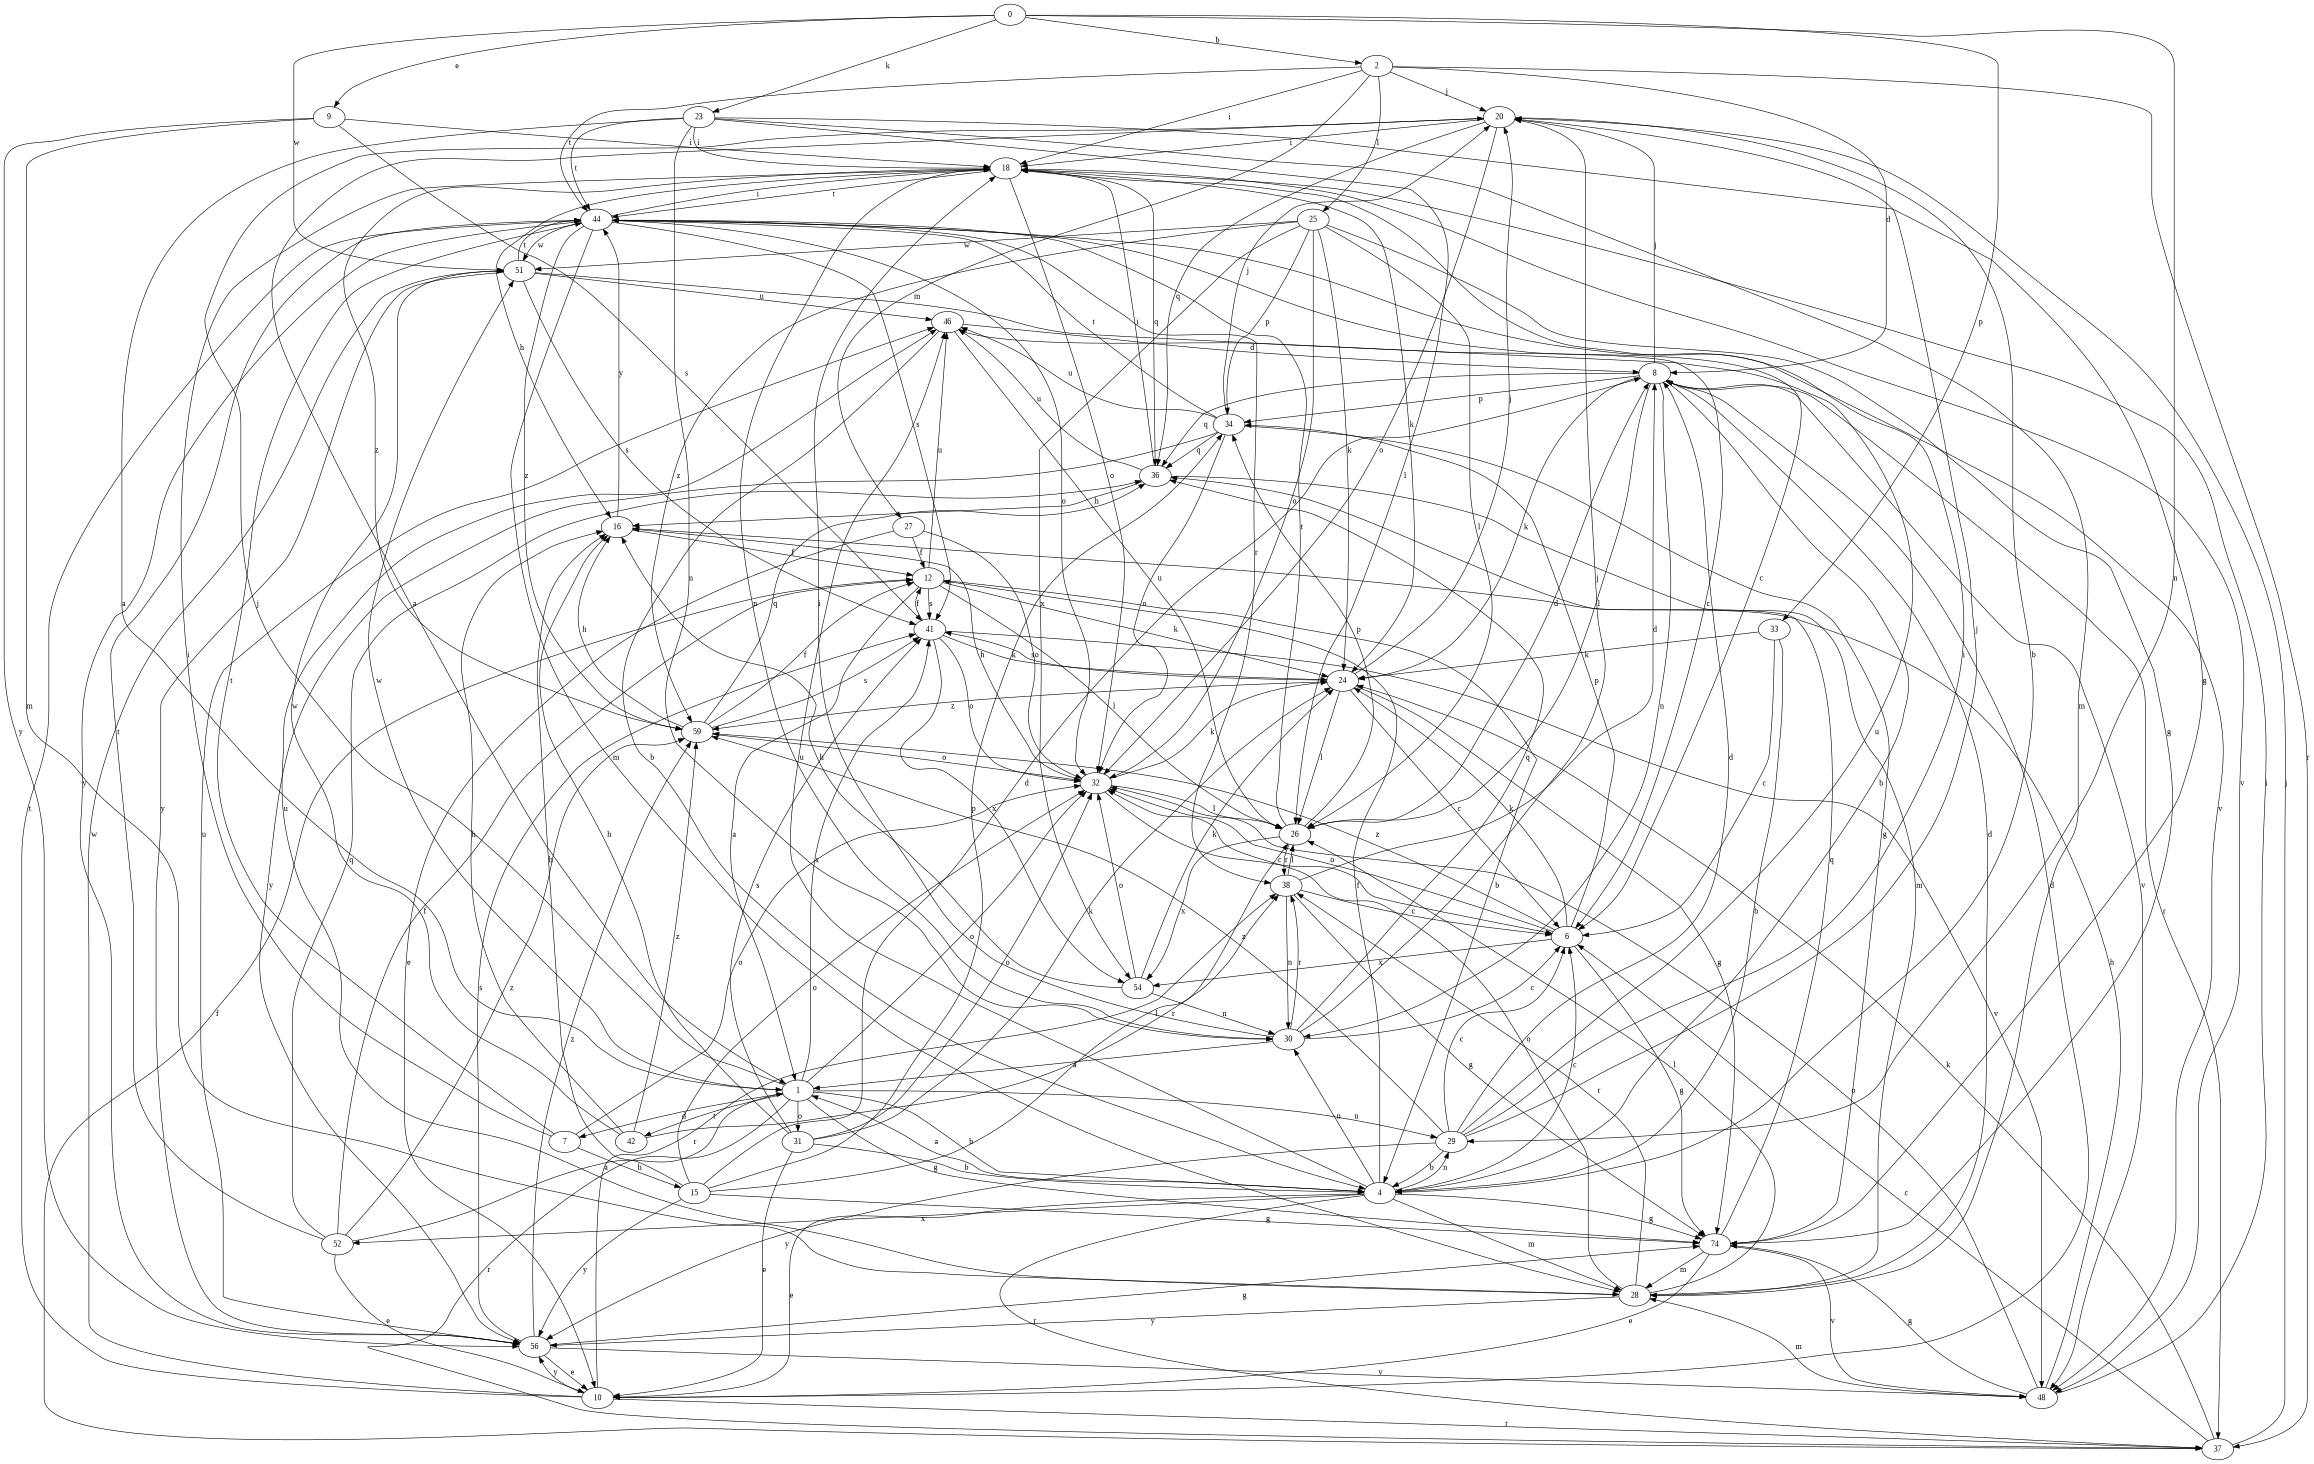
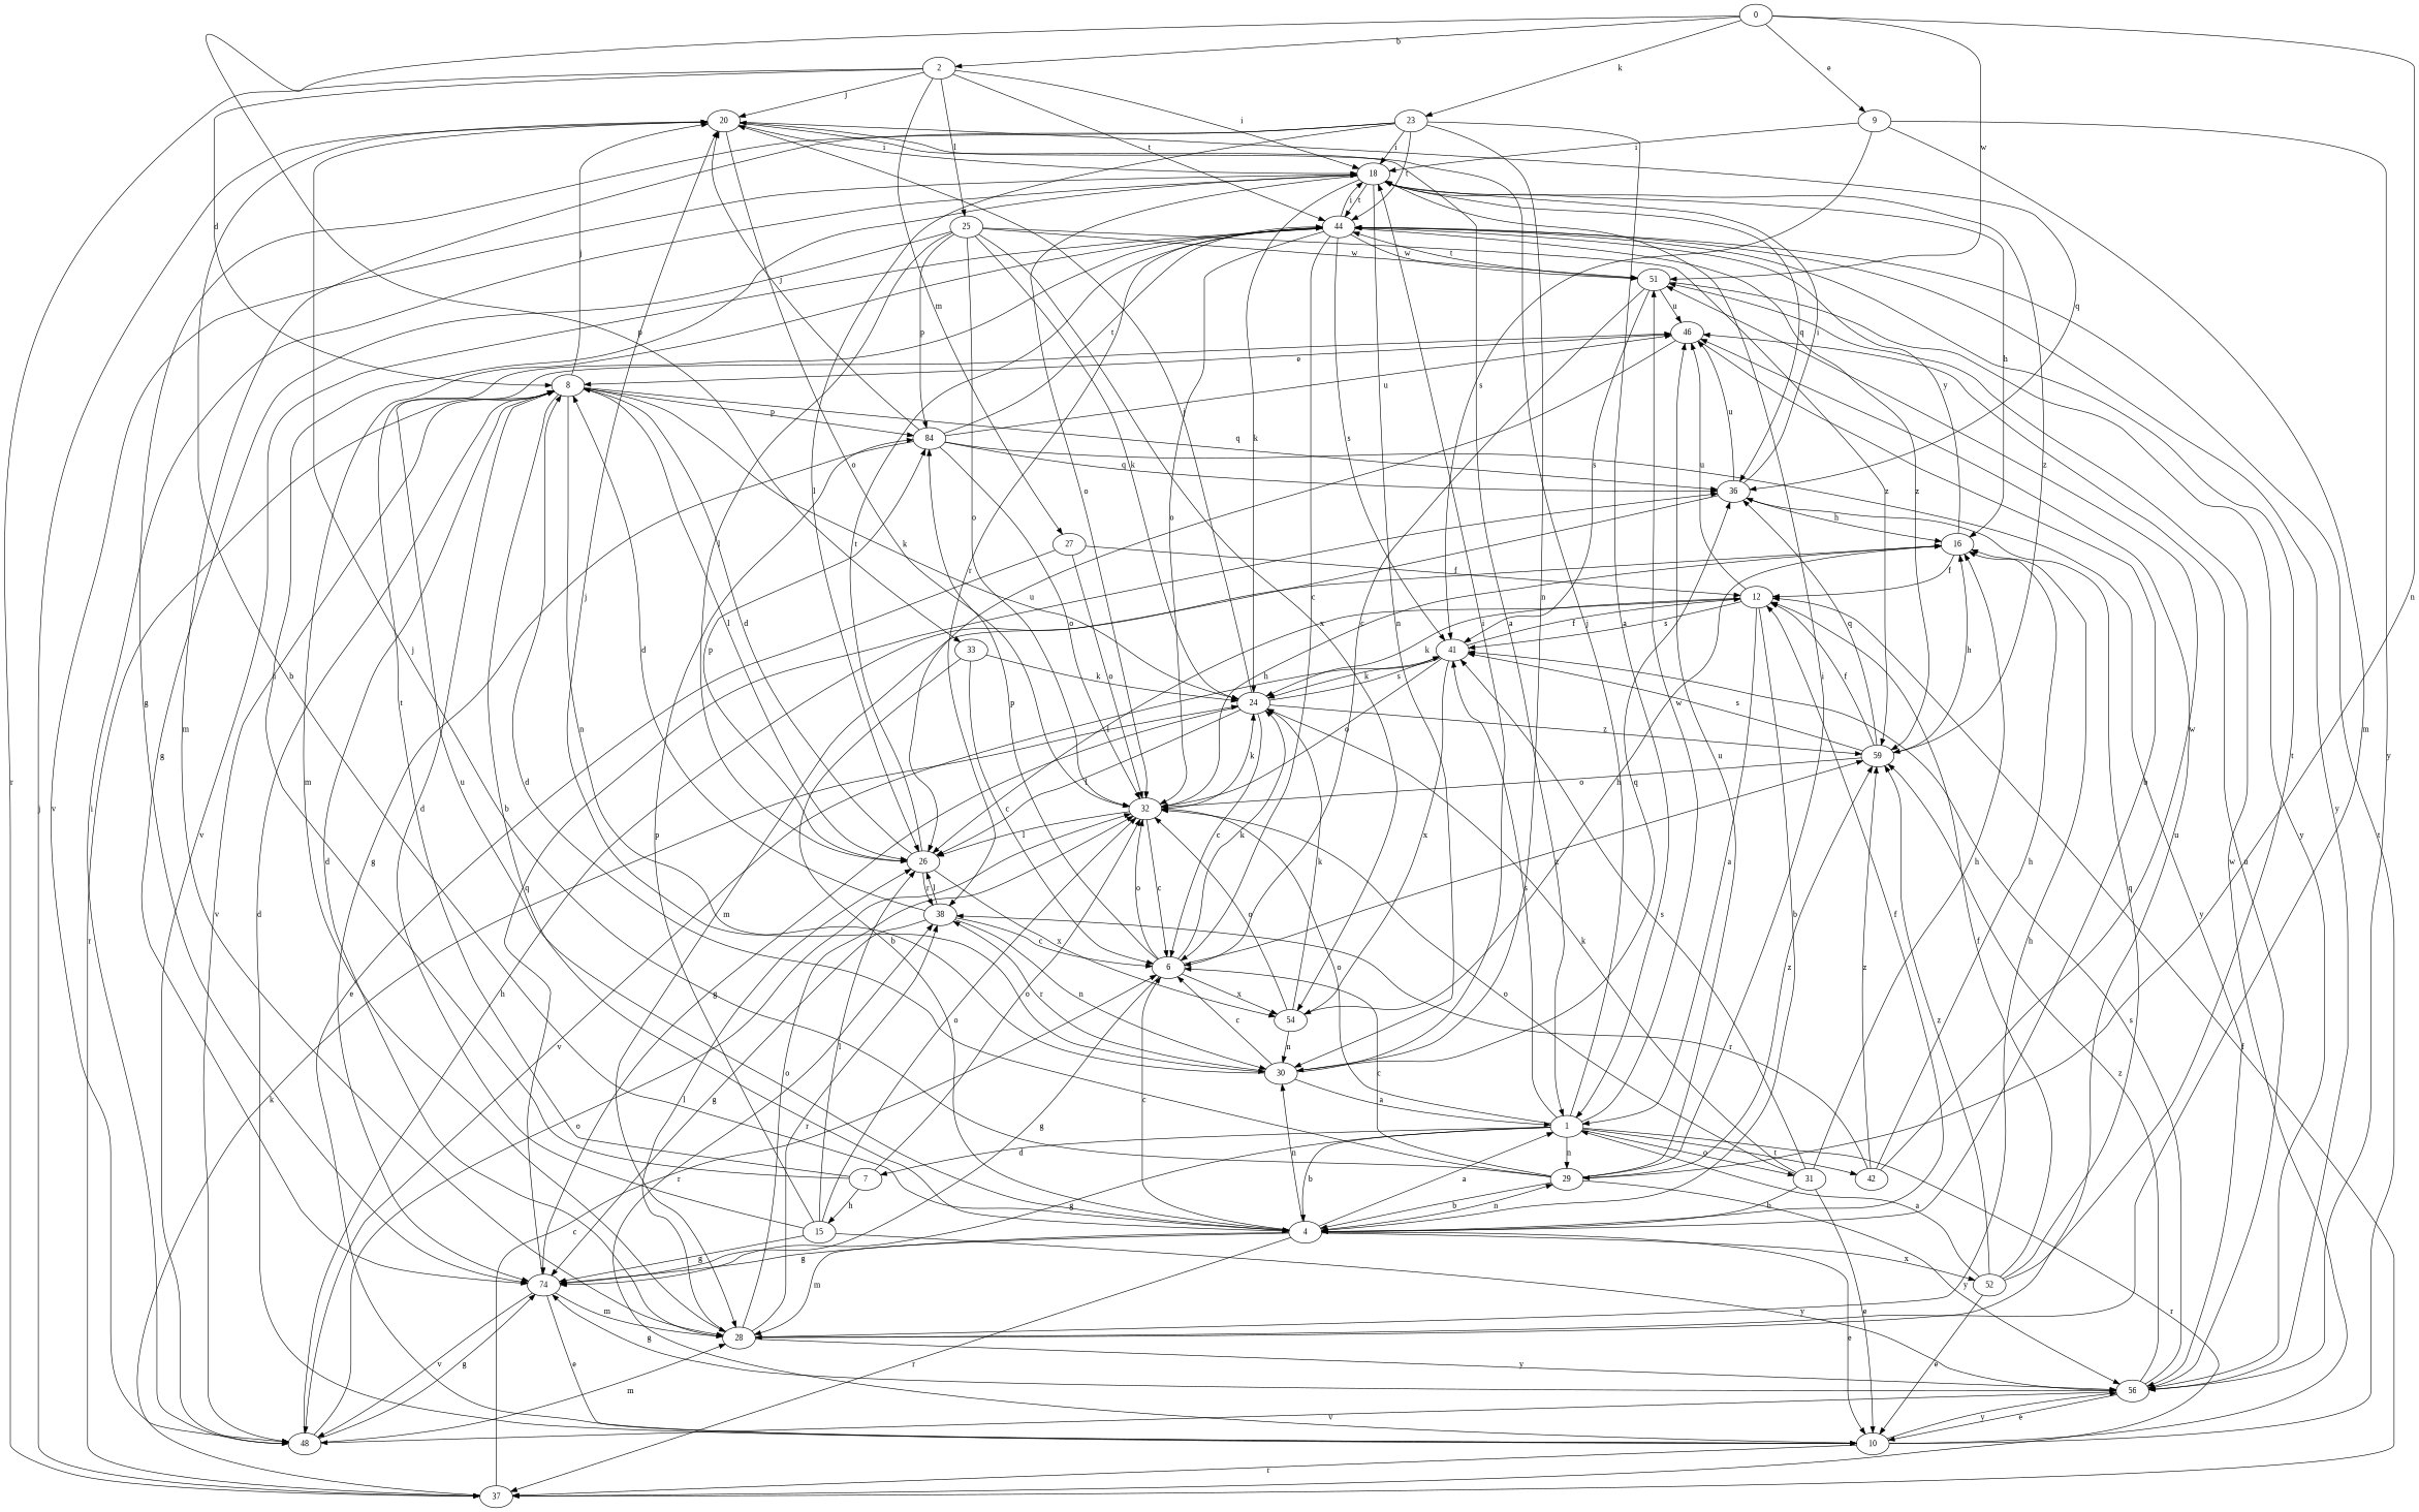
  strict digraph {
    fontname="Liberation Serif"
    node [fontname="Liberation Serif"]
    edge [fontname="Liberation Serif"]
    0
    2
    9
    23
    29
    33
    51
    20
    37
    8
    18
    25
    27
    44
    41
    28
    56
    1
    n19 [label=74]
    30
    26
    4
    6
    46
    59
    24
    7
    31
    32
    42
    10
    12
    52
    15
    36
    48
    16
    54
    38
-   34
+   34 [label=84]
    0 -> 2 [label=b]
    0 -> 9 [label=e]
    0 -> 23 [label=k]
    0 -> 29 [label=n]
    0 -> 33 [label=p]
    0 -> 51 [label=w]
    2 -> 20 [label=j]
    2 -> 37 [label=r]
    2 -> 8 [label=d]
    2 -> 18 [label=i]
    2 -> 25 [label=l]
    2 -> 27 [label=m]
    2 -> 44 [label=t]
    9 -> 18 [label=i]
    9 -> 41 [label=s]
    9 -> 28 [label=m]
    9 -> 56 [label=y]
    23 -> 18 [label=i]
    23 -> 44 [label=t]
    23 -> 28 [label=m]
    23 -> 1 [label=a]
    23 -> n19 [label=g]
    23 -> 30 [label=n]
    23 -> 26 [label=l]
    29 -> 20 [label=j]
    29 -> 8 [label=d]
    29 -> 18 [label=i]
    29 -> 56 [label=y]
    29 -> 4 [label=b]
    29 -> 6 [label=c]
    29 -> 46 [label=u]
    29 -> 59 [label=z]
    33 -> 4 [label=b]
    33 -> 6 [label=c]
    33 -> 24 [label=k]
    51 -> 44 [label=t]
    51 -> 41 [label=s]
    51 -> 56 [label=y]
    51 -> 6 [label=c]
    51 -> 46 [label=u]
    20 -> 18 [label=i]
    20 -> 1 [label=a]
    20 -> 4 [label=b]
    20 -> 32 [label=o]
    20 -> 36 [label=q]
    37 -> 20 [label=j]
    37 -> 6 [label=c]
    37 -> 24 [label=k]
    37 -> 12 [label=f]
    8 -> 20 [label=j]
    8 -> 37 [label=r]
    8 -> 30 [label=n]
    8 -> 26 [label=l]
    8 -> 4 [label=b]
    8 -> 24 [label=k]
    8 -> 36 [label=q]
    8 -> 48 [label=v]
    8 -> 34 [label=p]
    18 -> 44 [label=t]
    18 -> 30 [label=n]
    18 -> 59 [label=z]
    18 -> 24 [label=k]
    18 -> 32 [label=o]
    18 -> 36 [label=q]
    18 -> 48 [label=v]
    18 -> 16 [label=h]
    25 -> 51 [label=w]
    25 -> n19 [label=g]
    25 -> 26 [label=l]
    25 -> 59 [label=z]
    25 -> 24 [label=k]
    25 -> 32 [label=o]
    25 -> 54 [label=x]
    25 -> 34 [label=p]
    27 -> 32 [label=o]
    27 -> 10 [label=e]
    27 -> 12 [label=f]
    44 -> 51 [label=w]
    44 -> 18 [label=i]
    44 -> 41 [label=s]
    44 -> 28 [label=m]
    44 -> 56 [label=y]
    44 -> 6 [label=c]
    44 -> 59 [label=z]
    44 -> 32 [label=o]
    44 -> 48 [label=v]
    44 -> 38 [label=r]
    41 -> 24 [label=k]
    41 -> 32 [label=o]
    41 -> 12 [label=f]
    41 -> 48 [label=v]
    41 -> 54 [label=x]
    28 -> 8 [label=d]
    28 -> 56 [label=y]
    28 -> 26 [label=l]
    28 -> 46 [label=u]
    28 -> 32 [label=o]
-   15 -> 16 [label=h]
+   28 -> 16 [label=h]
    28 -> 38 [label=r]
    56 -> 41 [label=s]
    56 -> n19 [label=g]
    56 -> 46 [label=u]
    56 -> 59 [label=z]
    56 -> 10 [label=e]
    56 -> 48 [label=v]
    1 -> 29 [label=n]
    1 -> 51 [label=w]
    1 -> 20 [label=j]
    1 -> 37 [label=r]
    1 -> 41 [label=s]
    1 -> n19 [label=g]
    1 -> 4 [label=b]
    1 -> 7 [label=d]
    1 -> 31 [label=o]
    1 -> 32 [label=o]
    1 -> 42 [label=t]
    n19 -> 28 [label=m]
    n19 -> 10 [label=e]
    n19 -> 36 [label=q]
    n19 -> 48 [label=v]
    30 -> 20 [label=j]
    30 -> 18 [label=i]
    30 -> 1 [label=a]
    30 -> 6 [label=c]
    30 -> 36 [label=q]
    30 -> 38 [label=r]
    26 -> 8 [label=d]
    26 -> 44 [label=t]
    26 -> 54 [label=x]
    26 -> 38 [label=r]
    26 -> 34 [label=p]
    4 -> 29 [label=n]
    4 -> 37 [label=r]
    4 -> 28 [label=m]
    4 -> 1 [label=a]
    4 -> n19 [label=g]
    4 -> 30 [label=n]
    4 -> 6 [label=c]
    4 -> 46 [label=u]
    4 -> 10 [label=e]
    4 -> 12 [label=f]
    4 -> 52 [label=x]
    6 -> n19 [label=g]
    6 -> 59 [label=z]
    6 -> 24 [label=k]
    6 -> 32 [label=o]
    6 -> 54 [label=x]
    6 -> 34 [label=p]
-   46 -> 8 [label=d]
+   46 -> 8 [label=e]
    46 -> 26 [label=u]
    46 -> 4 [label=b]
    59 -> 41 [label=s]
    59 -> 32 [label=o]
    59 -> 12 [label=f]
    59 -> 36 [label=q]
    59 -> 16 [label=h]
    24 -> 20 [label=j]
    24 -> 41 [label=s]
    24 -> n19 [label=g]
    24 -> 26 [label=l]
    24 -> 6 [label=c]
    24 -> 59 [label=z]
    7 -> 18 [label=i]
    7 -> 44 [label=t]
    7 -> 32 [label=o]
    7 -> 15 [label=h]
    31 -> 41 [label=s]
    31 -> 4 [label=b]
    31 -> 24 [label=k]
    31 -> 32 [label=o]
    31 -> 10 [label=e]
    31 -> 16 [label=h]
    32 -> 26 [label=l]
    32 -> 6 [label=c]
    32 -> 24 [label=k]
    32 -> 16 [label=h]
    42 -> 51 [label=w]
    42 -> 59 [label=z]
    42 -> 16 [label=h]
    42 -> 38 [label=r]
    10 -> 51 [label=w]
    10 -> 37 [label=r]
    10 -> 8 [label=d]
    10 -> 44 [label=t]
    10 -> 56 [label=y]
    10 -> 38 [label=r]
    12 -> 41 [label=s]
    12 -> 1 [label=a]
    12 -> 26 [label=l]
    12 -> 4 [label=b]
    12 -> 46 [label=u]
    12 -> 24 [label=k]
    52 -> 44 [label=t]
    52 -> 1 [label=a]
    52 -> 59 [label=z]
    52 -> 10 [label=e]
    52 -> 12 [label=f]
    52 -> 36 [label=q]
    15 -> 8 [label=d]
    15 -> 56 [label=y]
    15 -> n19 [label=g]
    15 -> 26 [label=l]
    15 -> 32 [label=o]
    15 -> 34 [label=p]
    36 -> 18 [label=i]
    36 -> 28 [label=m]
    36 -> 46 [label=u]
    36 -> 16 [label=h]
    48 -> 18 [label=i]
    48 -> 28 [label=m]
    48 -> n19 [label=g]
    48 -> 32 [label=o]
    48 -> 16 [label=h]
    16 -> 44 [label=y]
    16 -> 12 [label=f]
    54 -> 30 [label=n]
    54 -> 24 [label=k]
    54 -> 32 [label=o]
    54 -> 16 [label=h]
    38 -> 8 [label=d]
    38 -> n19 [label=g]
    38 -> 30 [label=n]
    38 -> 26 [label=l]
    38 -> 6 [label=c]
    34 -> 20 [label=j]
    34 -> 44 [label=t]
    34 -> 56 [label=y]
    34 -> n19 [label=g]
    34 -> 46 [label=u]
    34 -> 32 [label=o]
    34 -> 36 [label=q]
  }
